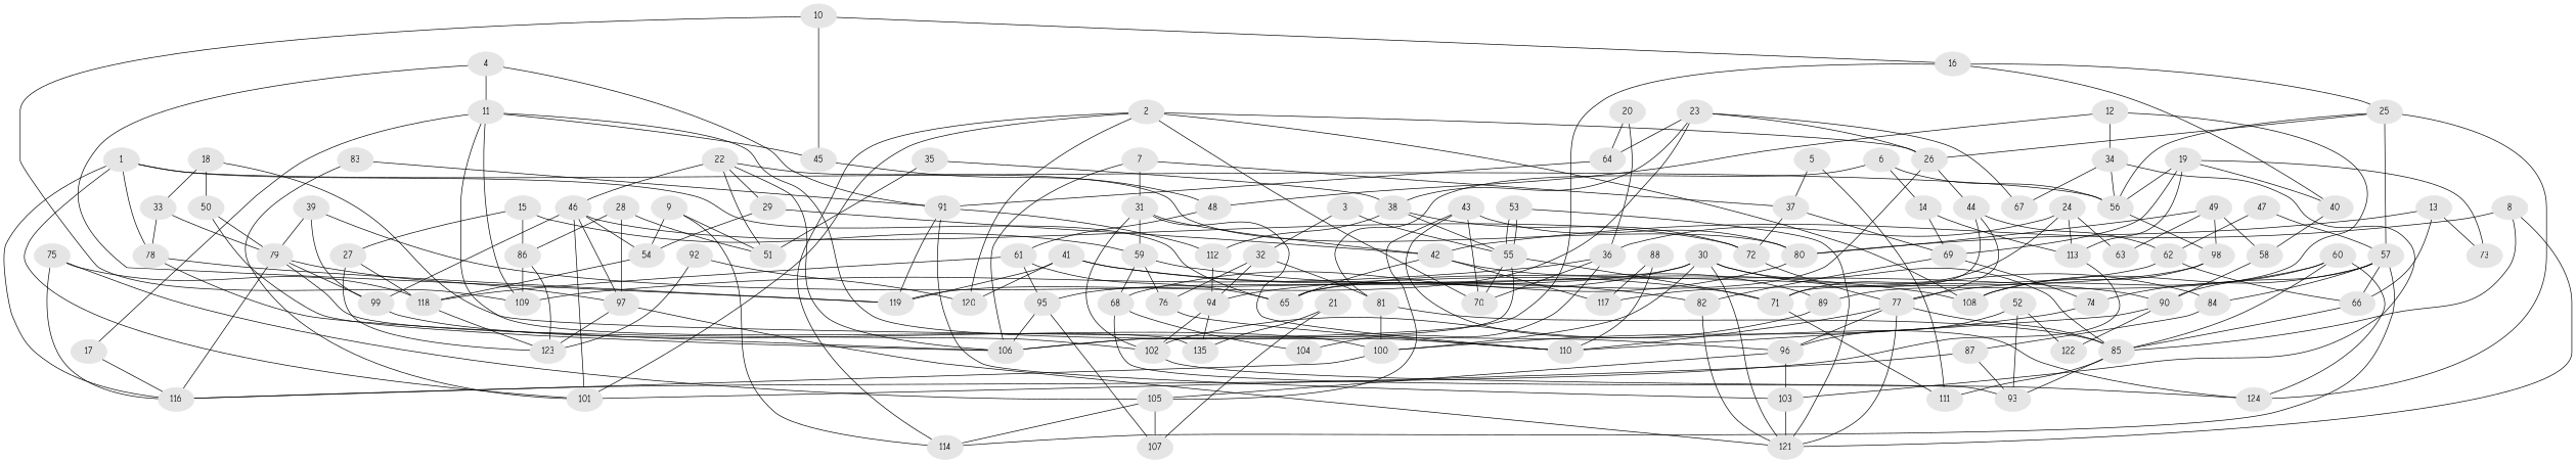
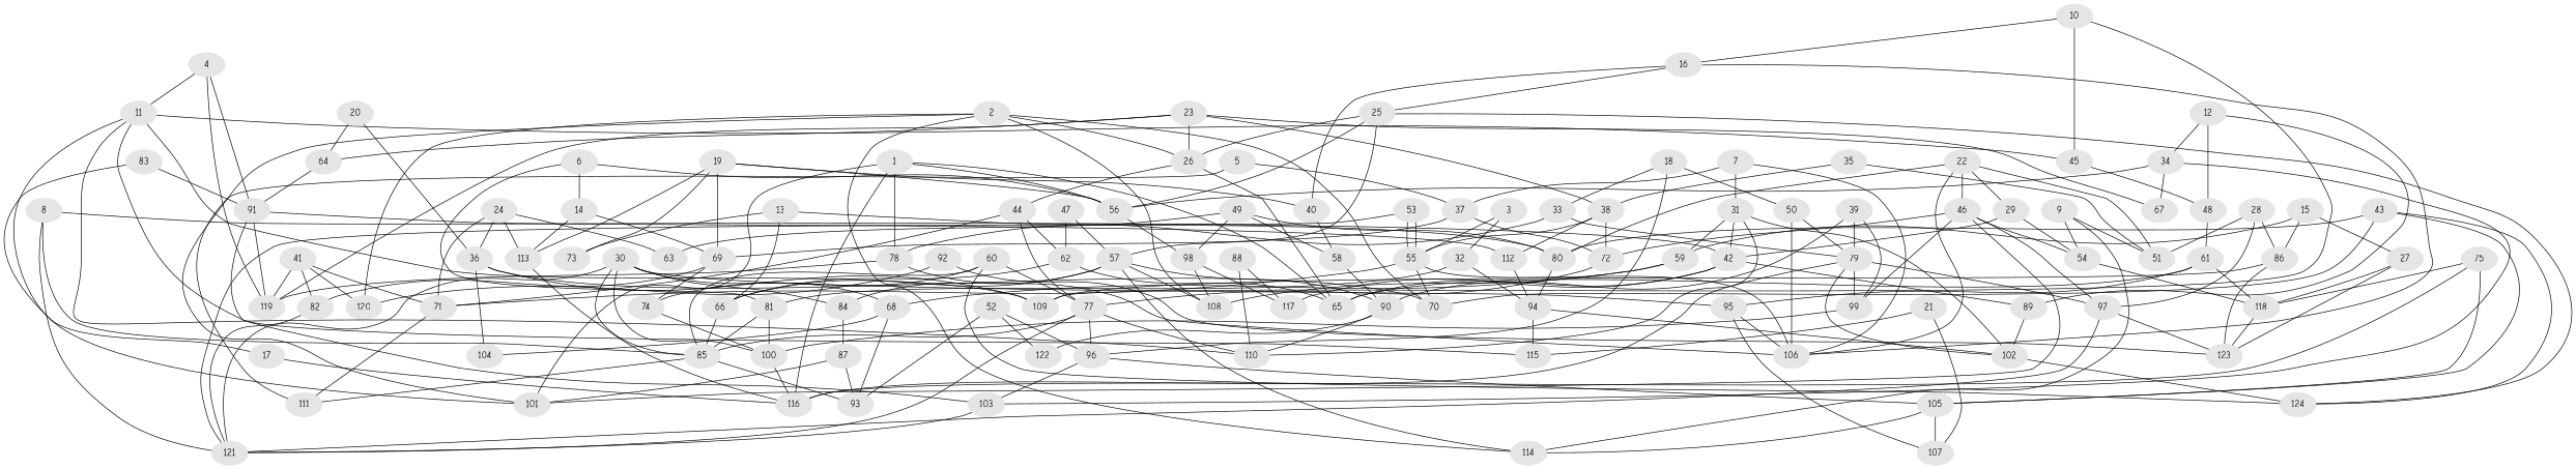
  graph {
    fontname="Comic Neue"
    node [color=gray90 fontname="Comic Neue" style=filled]
    edge [fontname="Comic Neue"]
    1
    56
    65
    78
    101
    116
    98
    119
    106
    2
    26
    70
    108
    114
    120
    44
    3
    32
    55
    81
-   76
    94
    71
    4
    11
    91
    45
    109
    17
    110
-   115 [label=135]
+   115
    103
    112
    5
    37
    111
    69
    72
    6
    14
    113
    85
    100
    7
    31
    42
    59
    102
    8
    121
    89
    117
    93
    9
    51
    54
    118
    10
    16
    25
    40
    48
    12
    34
    67
    61
    13
    66
    73
    80
    82
    74
    15
    27
    86
    123
    68
    57
    124
    58
    18
    33
    50
    96
    79
    105
    19
    20
    36
    64
    104
    21
    107
    22
    29
    46
    97
    99
    23
    38
    24
    63
    84
    90
    77
    62
    28
    30
    95
    87
    35
    39
    122
    41
    43
    47
    49
    52
    53
    60
    75
    83
    88
    92
    1 -- 56
    1 -- 65
    1 -- 78
    1 -- 101
    1 -- 116
    56 -- 98
    78 -- 119
    78 -- 106
    98 -- 108
    98 -- 117
    2 -- 101
    2 -- 26
    2 -- 70
    2 -- 108
    2 -- 114
    2 -- 120
    26 -- 65
    26 -- 44
    44 -- 71
    44 -- 77
    44 -- 62
    3 -- 32
    3 -- 55
    32 -- 81
-   32 -- 76
    32 -- 94
    55 -- 106
    55 -- 70
    55 -- 71
    81 -- 85
    81 -- 100
-   76 -- 110
    94 -- 115
    94 -- 102
    71 -- 111
    4 -- 119
    4 -- 11
    4 -- 91
    11 -- 45
    11 -- 109
    11 -- 17
    11 -- 110
    11 -- 115
    91 -- 119
    91 -- 103
    91 -- 112
    45 -- 48
    17 -- 116
    103 -- 121
    112 -- 94
    5 -- 37
    5 -- 111
    37 -- 69
    37 -- 72
    69 -- 82
    69 -- 74
    72 -- 77
    6 -- 56
    6 -- 81
    6 -- 14
    14 -- 69
    14 -- 113
    113 -- 116
    85 -- 111
    85 -- 93
    100 -- 116
    7 -- 106
    7 -- 37
    7 -- 31
    31 -- 110
    31 -- 42
    31 -- 59
    31 -- 102
    42 -- 65
    42 -- 89
    42 -- 117
    59 -- 108
-   59 -- 76
    59 -- 68
    102 -- 124
    8 -- 85
    8 -- 42
    8 -- 121
    89 -- 102
    9 -- 114
    9 -- 51
    9 -- 54
    54 -- 118
    118 -- 123
    10 -- 45
    10 -- 109
    10 -- 16
    16 -- 106
    16 -- 25
    16 -- 40
    25 -- 56
    25 -- 26
    25 -- 57
    25 -- 124
    40 -- 58
    48 -- 61
    12 -- 89
    12 -- 48
    12 -- 34
    34 -- 56
    34 -- 103
    34 -- 67
    61 -- 65
    61 -- 118
    61 -- 95
    13 -- 66
    13 -- 73
    13 -- 80
    66 -- 85
    80 -- 94
    82 -- 121
    74 -- 100
    15 -- 59
    15 -- 27
    15 -- 86
    27 -- 118
    27 -- 123
    86 -- 109
    86 -- 123
    68 -- 93
    68 -- 104
    57 -- 108
    57 -- 114
    57 -- 66
    57 -- 84
    57 -- 90
    58 -- 90
    18 -- 33
    18 -- 50
    18 -- 96
    33 -- 78
    33 -- 79
    50 -- 106
    50 -- 79
    96 -- 103
    96 -- 105
    79 -- 116
    79 -- 102
    79 -- 97
    79 -- 99
    105 -- 114
    105 -- 107
    19 -- 56
    19 -- 69
    19 -- 113
    19 -- 40
    19 -- 73
    20 -- 36
    20 -- 64
    36 -- 70
    36 -- 109
    36 -- 104
    64 -- 91
    21 -- 115
    21 -- 107
    22 -- 106
    22 -- 51
    22 -- 80
    22 -- 29
    22 -- 46
    29 -- 42
    29 -- 54
    46 -- 101
    46 -- 72
    46 -- 54
    46 -- 97
    46 -- 99
    97 -- 121
    97 -- 123
    99 -- 100
    23 -- 119
    23 -- 26
    23 -- 67
    23 -- 64
    23 -- 38
    38 -- 55
    38 -- 112
    38 -- 72
    24 -- 71
    24 -- 113
    24 -- 36
    24 -- 63
    84 -- 87
    90 -- 110
    90 -- 122
    77 -- 110
    77 -- 85
    77 -- 121
    77 -- 96
    62 -- 65
    62 -- 66
    28 -- 51
    28 -- 86
    28 -- 97
    30 -- 85
    30 -- 100
    30 -- 121
    30 -- 68
    30 -- 84
    30 -- 95
    95 -- 106
    95 -- 107
    87 -- 101
    87 -- 93
    35 -- 51
    35 -- 38
    39 -- 79
    39 -- 99
    39 -- 90
    41 -- 119
    41 -- 120
    41 -- 71
    41 -- 82
    43 -- 70
    43 -- 80
    43 -- 124
    43 -- 105
    47 -- 57
    47 -- 62
    49 -- 98
    49 -- 80
    49 -- 58
    49 -- 63
    52 -- 93
    52 -- 96
    52 -- 122
    53 -- 55
    53 -- 55
    53 -- 121
    60 -- 85
    60 -- 74
    60 -- 124
    60 -- 77
    75 -- 116
    75 -- 118
    75 -- 105
    83 -- 101
    83 -- 91
    88 -- 110
    88 -- 117
    92 -- 120
    92 -- 123
  }
